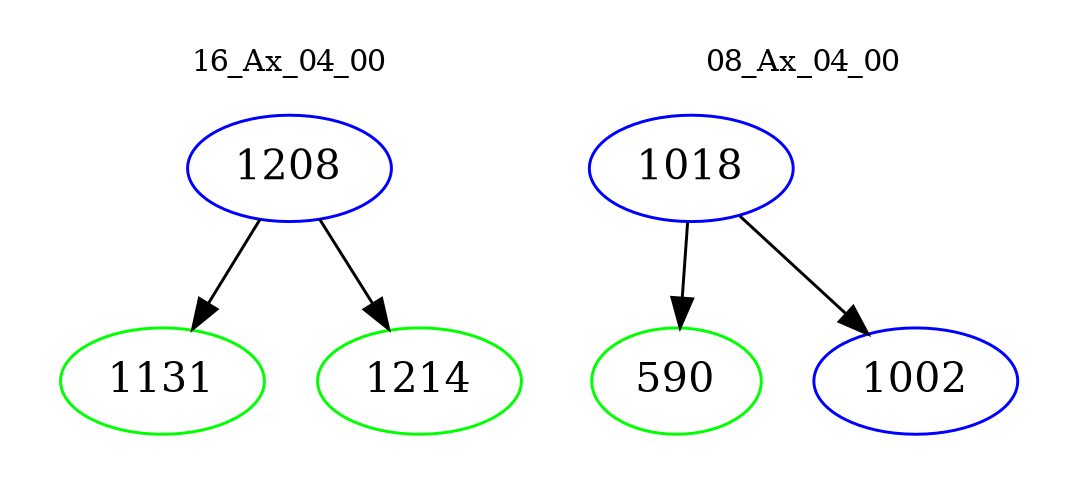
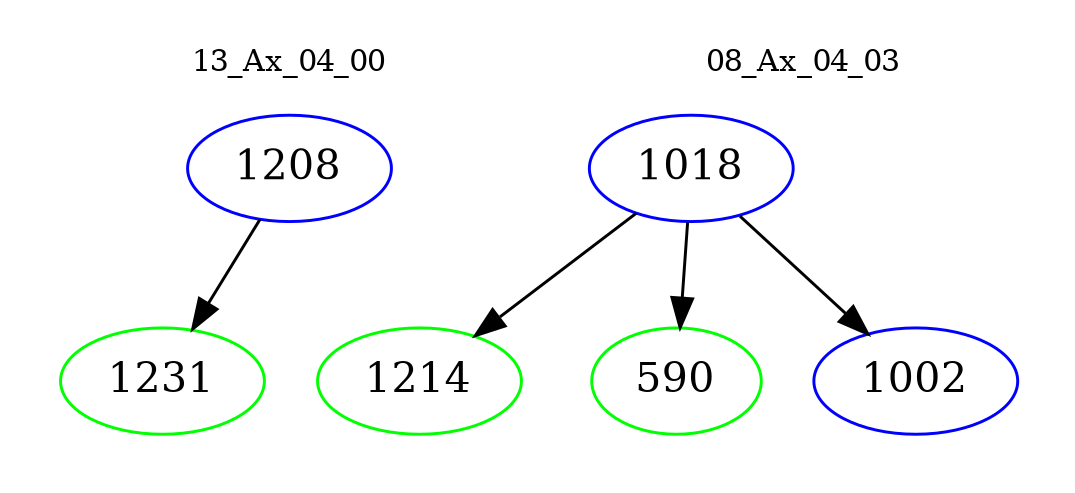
  digraph {
    node [color=blue]
    edge [color=black]
    n1 [label=1208]
    n2 [color=green label=1214]
-   n3 [color=green label=1131]
+   n3 [color=green label=1231]
    n4 [label=1018]
    n5 [color=green label=590]
    n6 [label=1002]
    subgraph cluster_1 {
      color=white
      fontsize=10
-     label="16_Ax_04_00"
+     label="13_Ax_04_00"
      n1
      n2
      n3
    }
    subgraph cluster_2 {
      color=white
      fontsize=10
-     label="08_Ax_04_00"
+     label="08_Ax_04_03"
      n4
      n5
      n6
    }
-   n1 -> n2
+   n4 -> n2
    n1 -> n3
    n4 -> n5
    n4 -> n6
  }
